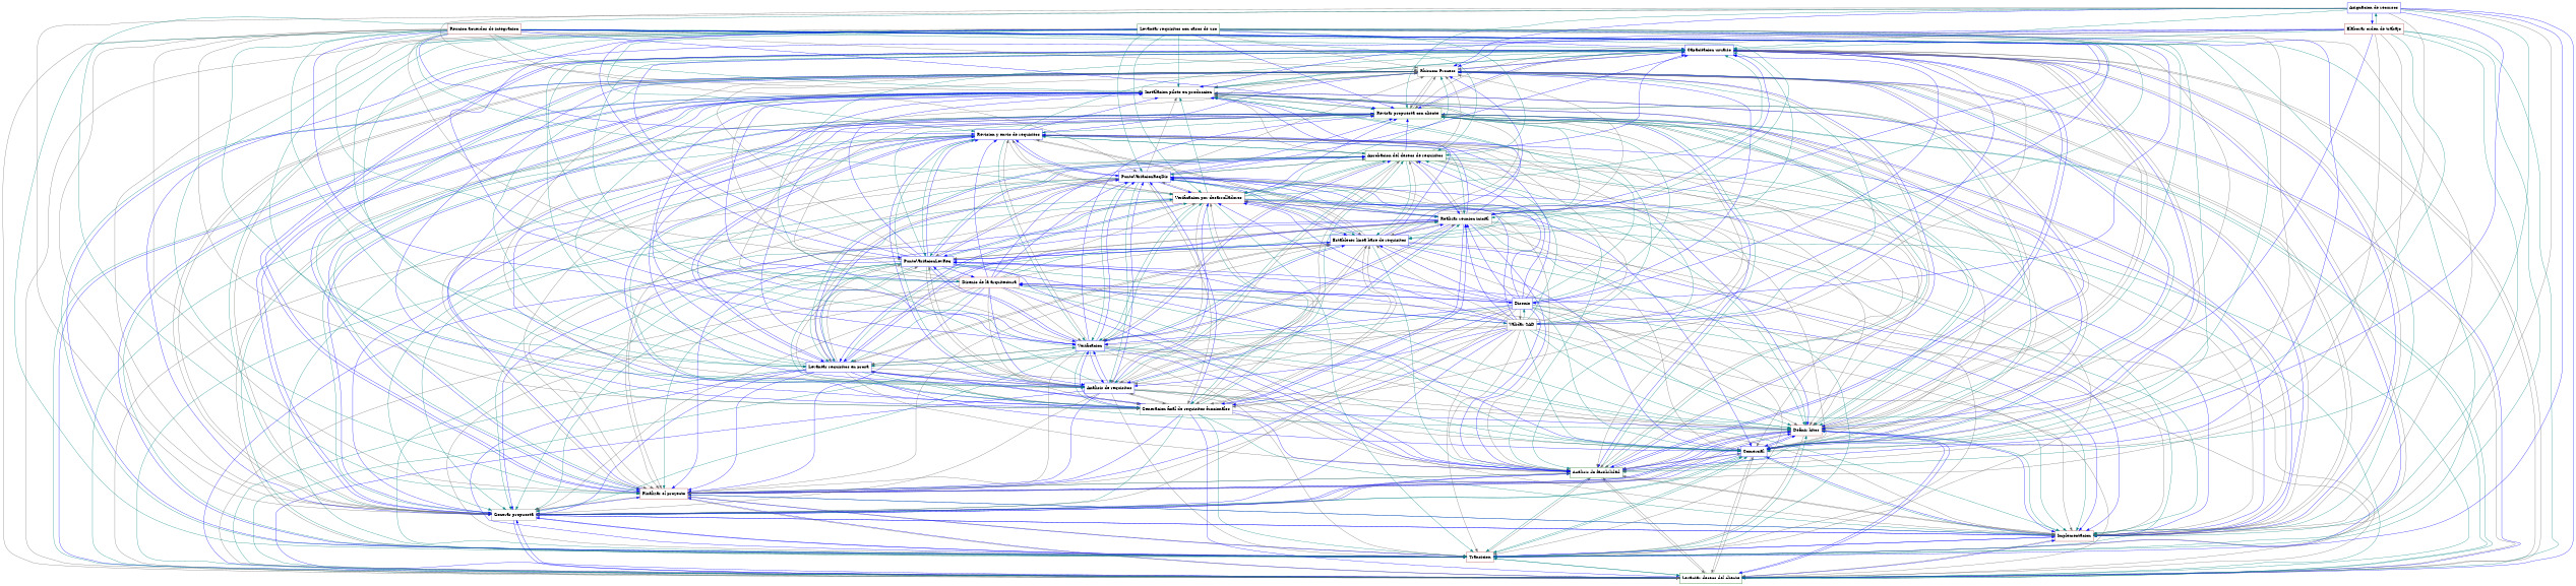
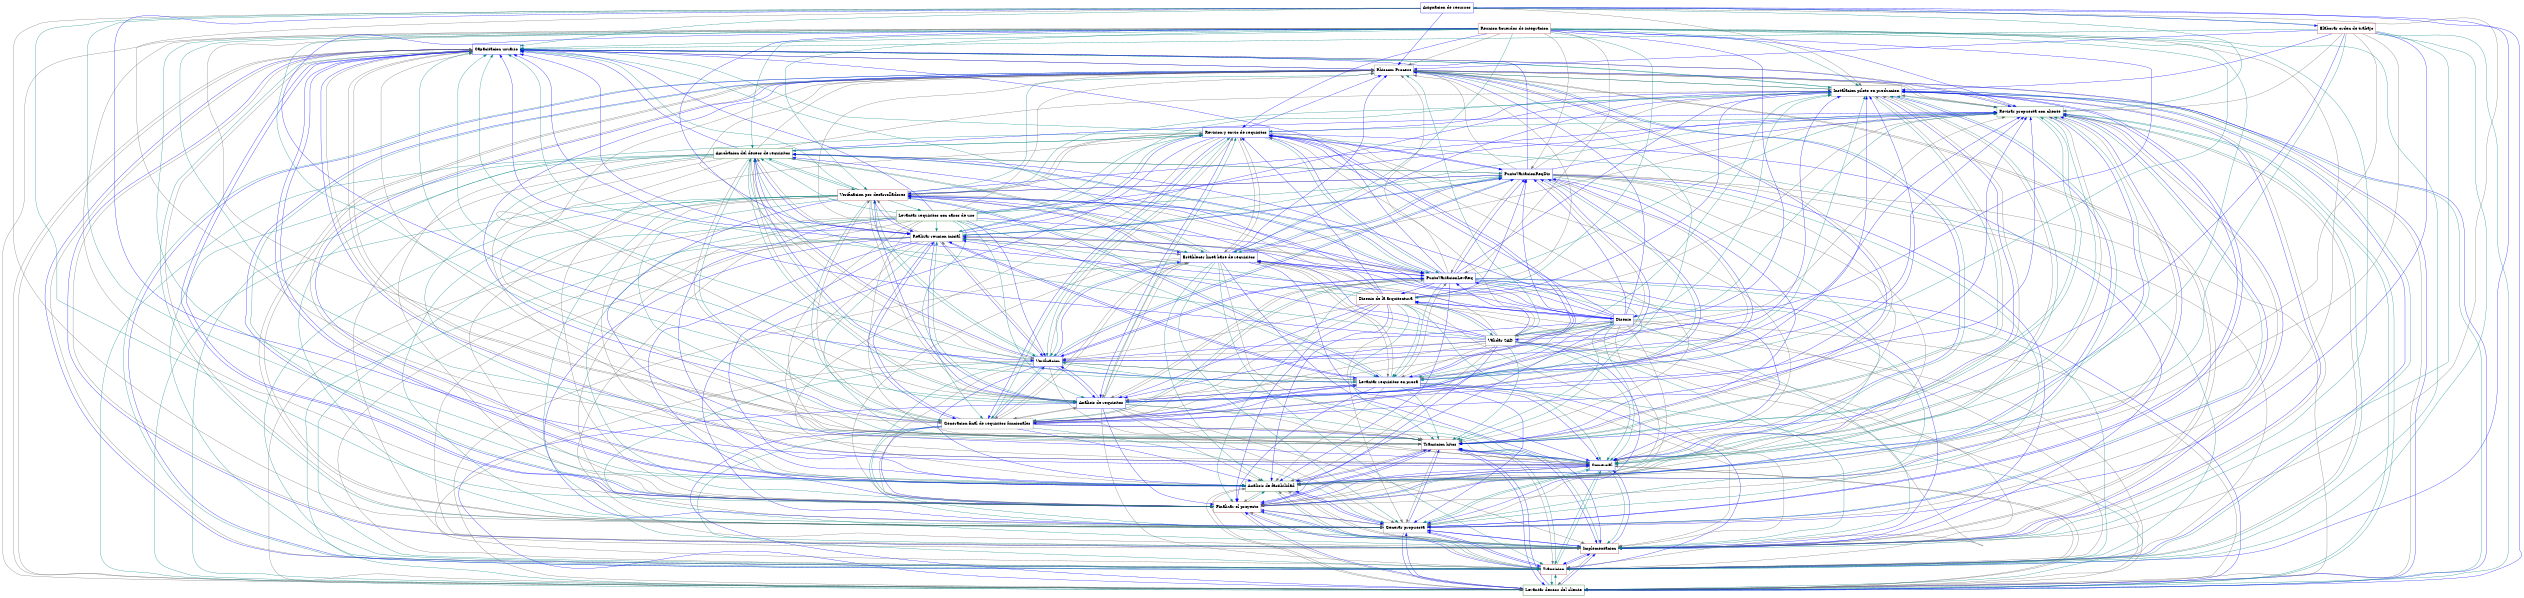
  digraph {
    rankdir=TB
    node [color=blue shape=box]
    edge [arrowhead=normal color=blue]
    n1 [label="Capacitacion usuario"]
    n2 [color=gray40 label="Rhiscom Process"]
    n3 [color=darkgreen label="Levantar deseos del cliente"]
    n4 [color=brown label=Transicion]
    n5 [color=brown label=Implementacion]
    n6 [color=gray40 label="Generar propuesta"]
    n7 [color=brown label="Finalizar el proyecto"]
    n8 [color=darkgreen label="Analisis de factibilidad"]
    n9 [label=Comercial]
-   n10 [color=brown label="Definir hitos"]
+   n10 [color=brown label="Transicion hitos"]
    n11 [color=darkgreen label="Revisar propuesta con cliente"]
    n12 [color=gray40 label="Instalacion piloto en produccion"]
    n13 [label="Revision y envio de requisitos"]
    n14 [color=gray40 label="Generacion final de requisitos funcionales"]
    n15 [label="Analisis de requisitos"]
    n16 [label="Levantar requisitos en prosa"]
    n17 [label=Verificacion]
    n18 [label=PuntoVariacionLevReq]
    n19 [label="Establecer linea base de requisitos"]
    n20 [color=gray40 label="Realizar reunion inicial"]
    n21 [color=brown label="Verificacion por desarrolladores"]
    n22 [label=PuntoVariacionReqDis]
    n23 [color=darkgreen label="Aprobacion del deseos de requisitos"]
    n24 [color=brown label="Disenio de la arquitectura"]
    n25 [color=darkgreen label="Levantar requisitos con casos de uso"]
    n26 [color=brown label="Reunion acuerdos de integracion"]
    n27 [color=gray40 label="Validar SAD"]
    n28 [label=Disenio]
    n29 [label="Asignacion de recursos"]
    n30 [color=brown label="Elaborar orden de trabajo"]
    n1 -> n2 [color=gray40]
    n1 -> n3 [color=gray40]
    n1 -> n4
    n1 -> n5
    n1 -> n6 [color=teal]
    n1 -> n7
    n1 -> n8
    n1 -> n9
    n1 -> n10 [color=gray40]
    n1 -> n11
    n1 -> n12 [color=teal]
    n2 -> n1
    n2 -> n3 [color=gray40]
    n2 -> n4 [color=teal]
    n2 -> n5 [color=gray40]
    n2 -> n6 [color=gray40]
    n2 -> n7
    n2 -> n8 [color=gray40]
    n2 -> n9
    n2 -> n10
    n2 -> n11 [color=gray40]
    n2 -> n12 [color=gray40]
    n3 -> n1 [color=gray40]
    n3 -> n2
    n3 -> n4 [color=teal]
    n3 -> n5
    n3 -> n6
    n3 -> n7
    n3 -> n8 [color=gray40]
    n3 -> n9 [color=gray40]
    n3 -> n10
    n3 -> n11 [color=teal]
    n3 -> n12
    n4 -> n1 [color=gray40]
    n4 -> n2
    n4 -> n3 [color=teal]
    n4 -> n5
    n4 -> n6
    n4 -> n7 [color=gray40]
    n4 -> n8 [color=gray40]
    n4 -> n9 [color=teal]
    n4 -> n10 [color=teal]
    n4 -> n11 [color=teal]
    n4 -> n12 [color=teal]
    n5 -> n1 [color=gray40]
    n5 -> n2 [color=gray40]
    n5 -> n3 [color=gray40]
    n5 -> n4
    n5 -> n6
    n5 -> n7
    n5 -> n8 [color=gray40]
    n5 -> n9
    n5 -> n10 [color=teal]
    n5 -> n11
    n5 -> n12 [color=gray40]
    n6 -> n1 [color=gray40]
    n6 -> n2 [color=gray40]
    n6 -> n3
    n6 -> n4
    n6 -> n5
    n6 -> n7
    n6 -> n8
    n6 -> n9 [color=teal]
    n6 -> n10
    n6 -> n11
    n6 -> n12
    n7 -> n1
    n7 -> n2 [color=teal]
    n7 -> n3 [color=gray40]
    n7 -> n4
    n7 -> n5 [color=teal]
    n7 -> n6 [color=gray40]
    n7 -> n8 [color=teal]
    n7 -> n10
    n7 -> n11
    n7 -> n12 [color=teal]
    n8 -> n1
    n8 -> n2
    n8 -> n3 [color=gray40]
    n8 -> n4 [color=teal]
    n8 -> n5 [color=gray40]
    n8 -> n6
    n8 -> n7 [color=gray40]
    n8 -> n9 [color=gray40]
    n8 -> n10
    n8 -> n11 [color=teal]
    n8 -> n12 [color=teal]
    n9 -> n1 [color=gray40]
    n9 -> n2 [color=teal]
    n9 -> n3 [color=gray40]
    n9 -> n4 [color=teal]
    n9 -> n5 [color=teal]
    n9 -> n6 [color=teal]
    n9 -> n7
    n9 -> n8
    n9 -> n10
    n9 -> n11 [color=gray40]
    n9 -> n12 [color=gray40]
    n10 -> n1 [color=gray40]
    n10 -> n2 [color=gray40]
    n10 -> n3
    n10 -> n4 [color=gray40]
    n10 -> n5
    n10 -> n6 [color=gray40]
    n10 -> n7
    n10 -> n8 [color=gray40]
    n10 -> n9
    n10 -> n11 [color=teal]
    n10 -> n12 [color=gray40]
    n11 -> n1 [color=gray40]
    n11 -> n2 [color=gray40]
    n11 -> n3 [color=teal]
    n11 -> n4 [color=gray40]
    n11 -> n5 [color=gray40]
    n11 -> n6 [color=teal]
    n11 -> n7 [color=gray40]
    n11 -> n8
    n11 -> n9 [color=teal]
    n11 -> n10 [color=teal]
    n11 -> n12 [color=gray40]
    n11 -> n13 [color=teal]
    n12 -> n1 [color=teal]
    n12 -> n2 [color=teal]
    n12 -> n3 [color=teal]
    n12 -> n4
    n12 -> n5
    n12 -> n6
    n12 -> n7
    n12 -> n8 [color=gray40]
    n12 -> n9
    n12 -> n10 [color=teal]
    n12 -> n11 [color=teal]
    n13 -> n1 [color=teal]
    n13 -> n2
    n13 -> n3 [color=teal]
    n13 -> n4 [color=teal]
    n13 -> n5
    n13 -> n6
    n13 -> n7 [color=gray40]
    n13 -> n8 [color=gray40]
    n13 -> n9 [color=gray40]
    n13 -> n10 [color=gray40]
    n13 -> n12
    n13 -> n14
    n13 -> n15
    n13 -> n16
    n13 -> n17 [color=teal]
    n13 -> n18 [color=teal]
    n13 -> n19 [color=gray40]
    n13 -> n20 [color=teal]
    n13 -> n21 [color=gray40]
    n13 -> n22
    n13 -> n23 [color=teal]
    n14 -> n1 [color=gray40]
    n14 -> n2
    n14 -> n3
    n14 -> n4 [color=teal]
    n14 -> n5 [color=teal]
    n14 -> n6 [color=teal]
    n14 -> n7
    n14 -> n8
    n14 -> n9 [color=gray40]
    n14 -> n10
    n14 -> n11
    n14 -> n12
    n14 -> n13 [color=teal]
    n14 -> n15 [color=gray40]
    n14 -> n16
    n14 -> n17
    n14 -> n18 [color=gray40]
    n14 -> n19 [color=gray40]
    n14 -> n20
    n14 -> n21 [color=gray40]
    n14 -> n22
    n14 -> n23 [color=teal]
    n15 -> n1 [color=teal]
    n15 -> n2 [color=gray40]
    n15 -> n3
    n15 -> n4 [color=gray40]
    n15 -> n5 [color=gray40]
    n15 -> n6 [color=gray40]
    n15 -> n7
    n15 -> n8 [color=gray40]
    n15 -> n9 [color=teal]
    n15 -> n10 [color=gray40]
    n15 -> n11
    n15 -> n12
    n15 -> n13 [color=teal]
    n15 -> n14 [color=gray40]
    n15 -> n16 [color=gray40]
    n15 -> n17
    n15 -> n18 [color=gray40]
    n15 -> n19 [color=gray40]
    n15 -> n20 [color=teal]
    n15 -> n21
    n15 -> n22
    n15 -> n23 [color=gray40]
    n16 -> n1 [color=teal]
    n16 -> n2 [color=teal]
    n16 -> n3 [color=teal]
    n16 -> n4
    n16 -> n5 [color=gray40]
    n16 -> n6
    n16 -> n7
    n16 -> n8 [color=gray40]
    n16 -> n9
    n16 -> n10 [color=teal]
    n16 -> n11
    n16 -> n12 [color=teal]
    n16 -> n13
    n16 -> n14
    n16 -> n15
    n16 -> n17 [color=teal]
    n16 -> n18 [color=gray40]
    n16 -> n19 [color=gray40]
    n16 -> n20
    n16 -> n21 [color=teal]
    n16 -> n22
    n16 -> n23
    n17 -> n1 [color=teal]
    n17 -> n2 [color=gray40]
-   n17 -> n3 [color=teal]
    n17 -> n4 [color=gray40]
    n17 -> n5 [color=teal]
    n17 -> n6 [color=teal]
    n17 -> n7 [color=gray40]
    n17 -> n8
    n17 -> n9 [color=teal]
    n17 -> n10 [color=gray40]
    n17 -> n11
    n17 -> n12
    n17 -> n13 [color=gray40]
    n17 -> n14 [color=teal]
    n17 -> n15
    n17 -> n16 [color=gray40]
    n17 -> n18
    n17 -> n19
    n17 -> n20 [color=gray40]
    n17 -> n21 [color=teal]
    n17 -> n22
    n17 -> n23
    n18 -> n1
    n18 -> n2 [color=gray40]
    n18 -> n3
    n18 -> n4 [color=teal]
    n18 -> n5
    n18 -> n6 [color=teal]
    n18 -> n7 [color=teal]
    n18 -> n8
    n18 -> n9
    n18 -> n10 [color=teal]
    n18 -> n11 [color=teal]
    n18 -> n12
    n18 -> n13
    n18 -> n14 [color=teal]
    n18 -> n15 [color=gray40]
    n18 -> n16 [color=teal]
    n18 -> n17
    n18 -> n19
    n18 -> n20 [color=gray40]
    n18 -> n21 [color=teal]
    n18 -> n22
    n18 -> n23
    n18 -> n24
    n19 -> n1 [color=teal]
    n19 -> n2
    n19 -> n3 [color=gray40]
    n19 -> n4 [color=teal]
    n19 -> n5
    n19 -> n6 [color=teal]
    n19 -> n7 [color=gray40]
    n19 -> n8 [color=teal]
    n19 -> n9
    n19 -> n10 [color=gray40]
    n19 -> n11 [color=gray40]
    n19 -> n12
    n19 -> n13 [color=gray40]
    n19 -> n14 [color=gray40]
    n19 -> n15 [color=gray40]
    n19 -> n16 [color=gray40]
    n19 -> n17 [color=teal]
    n19 -> n18
    n19 -> n20
    n19 -> n21 [color=gray40]
    n19 -> n22
    n19 -> n23 [color=gray40]
    n20 -> n1
    n20 -> n2 [color=gray40]
    n20 -> n3 [color=teal]
    n20 -> n4 [color=gray40]
    n20 -> n5 [color=gray40]
    n20 -> n6
    n20 -> n7
    n20 -> n8
    n20 -> n9 [color=gray40]
    n20 -> n10 [color=teal]
    n20 -> n11 [color=teal]
    n20 -> n12
    n20 -> n13
    n20 -> n14
    n20 -> n15
    n20 -> n16
    n20 -> n17
    n20 -> n18 [color=gray40]
    n20 -> n19 [color=gray40]
    n20 -> n21 [color=gray40]
    n20 -> n22
    n20 -> n23 [color=gray40]
    n21 -> n1 [color=teal]
    n21 -> n2 [color=teal]
    n21 -> n3 [color=teal]
    n21 -> n4 [color=teal]
    n21 -> n5 [color=teal]
    n21 -> n6 [color=teal]
    n21 -> n7 [color=gray40]
    n21 -> n8 [color=gray40]
    n21 -> n9
    n21 -> n10 [color=teal]
    n21 -> n11
    n21 -> n12 [color=teal]
    n21 -> n13 [color=gray40]
    n21 -> n14 [color=teal]
    n21 -> n15 [color=gray40]
    n21 -> n16
    n21 -> n17 [color=teal]
    n21 -> n18
    n21 -> n19
    n21 -> n20
    n21 -> n22 [color=gray40]
    n21 -> n23 [color=teal]
    n22 -> n1
    n22 -> n2 [color=gray40]
    n22 -> n3 [color=gray40]
    n22 -> n4 [color=gray40]
    n22 -> n5
    n22 -> n6 [color=teal]
    n22 -> n7 [color=gray40]
    n22 -> n8 [color=teal]
    n22 -> n9 [color=gray40]
    n22 -> n10
    n22 -> n11
    n22 -> n12 [color=gray40]
    n22 -> n13
    n22 -> n14 [color=gray40]
    n22 -> n15 [color=teal]
    n22 -> n16 [color=gray40]
    n22 -> n17 [color=teal]
    n22 -> n18 [color=gray40]
    n22 -> n19 [color=teal]
    n22 -> n20 [color=teal]
    n22 -> n21
    n22 -> n23 [color=gray40]
    n23 -> n1
    n23 -> n2 [color=gray40]
    n23 -> n3 [color=teal]
    n23 -> n4 [color=teal]
    n23 -> n5 [color=gray40]
    n23 -> n6 [color=teal]
    n23 -> n7 [color=gray40]
    n23 -> n8 [color=teal]
    n23 -> n9 [color=gray40]
    n23 -> n10 [color=gray40]
    n23 -> n11
    n23 -> n12 [color=gray40]
    n23 -> n13 [color=teal]
    n23 -> n14 [color=gray40]
    n23 -> n15 [color=teal]
    n23 -> n16 [color=teal]
    n23 -> n17 [color=gray40]
    n23 -> n18 [color=teal]
    n23 -> n19 [color=teal]
    n23 -> n20
    n23 -> n21 [color=teal]
    n23 -> n22 [color=teal]
    n24 -> n1 [color=teal]
    n24 -> n2 [color=gray40]
    n24 -> n3 [color=gray40]
    n24 -> n4 [color=gray40]
    n24 -> n5 [color=gray40]
    n24 -> n6 [color=gray40]
    n24 -> n7
    n24 -> n8
    n24 -> n9 [color=teal]
    n24 -> n10 [color=teal]
    n24 -> n11 [color=gray40]
    n24 -> n12
    n24 -> n13
    n24 -> n14 [color=gray40]
    n24 -> n15
    n24 -> n16 [color=teal]
    n24 -> n17 [color=gray40]
    n24 -> n19 [color=gray40]
    n24 -> n20 [color=teal]
    n24 -> n21 [color=gray40]
    n24 -> n22
    n24 -> n23
    n24 -> n27 [color=teal]
    n24 -> n28
    n25 -> n1
    n25 -> n2 [color=gray40]
    n25 -> n3 [color=gray40]
    n25 -> n4 [color=teal]
    n25 -> n5 [color=gray40]
    n25 -> n6 [color=gray40]
    n25 -> n7 [color=teal]
    n25 -> n8
    n25 -> n9 [color=gray40]
    n25 -> n10 [color=gray40]
    n25 -> n11
    n25 -> n12 [color=teal]
    n25 -> n13 [color=teal]
    n25 -> n14 [color=teal]
    n25 -> n15 [color=teal]
    n25 -> n16 [color=teal]
    n25 -> n17
    n25 -> n18
    n25 -> n19 [color=teal]
    n25 -> n20 [color=teal]
-   n25 -> n21 [color=teal]
+   n21 -> n25 [color=teal]
    n25 -> n22 [color=teal]
    n25 -> n23 [color=teal]
    n26 -> n1 [color=teal]
    n26 -> n2 [color=gray40]
    n26 -> n3 [color=gray40]
    n26 -> n4 [color=teal]
    n26 -> n5 [color=teal]
    n26 -> n6 [color=gray40]
    n26 -> n7 [color=gray40]
    n26 -> n8 [color=teal]
    n26 -> n9 [color=teal]
    n26 -> n10 [color=teal]
    n26 -> n11
    n26 -> n12 [color=teal]
    n26 -> n13
    n26 -> n14 [color=gray40]
    n26 -> n15 [color=teal]
    n26 -> n16 [color=teal]
    n26 -> n17
    n26 -> n18 [color=gray40]
    n26 -> n19 [color=teal]
    n26 -> n20
    n26 -> n21 [color=teal]
    n26 -> n22 [color=gray40]
    n26 -> n23 [color=teal]
    n26 -> n24 [color=teal]
    n26 -> n27
    n26 -> n28
    n27 -> n1
    n27 -> n2 [color=teal]
    n27 -> n3 [color=gray40]
    n27 -> n4 [color=gray40]
    n27 -> n5 [color=teal]
    n27 -> n6
    n27 -> n7
    n27 -> n8 [color=gray40]
    n27 -> n9 [color=teal]
    n27 -> n10 [color=teal]
    n27 -> n11 [color=gray40]
    n27 -> n12 [color=teal]
    n27 -> n13 [color=gray40]
    n27 -> n14 [color=gray40]
    n27 -> n15
    n27 -> n16 [color=gray40]
    n27 -> n17 [color=gray40]
    n27 -> n18
    n27 -> n19 [color=gray40]
    n27 -> n20
    n27 -> n21
    n27 -> n22
    n27 -> n23 [color=teal]
    n27 -> n24
    n27 -> n28 [color=teal]
    n28 -> n1
    n28 -> n2
    n28 -> n3 [color=gray40]
    n28 -> n4 [color=gray40]
    n28 -> n5 [color=teal]
    n28 -> n6 [color=gray40]
    n28 -> n7 [color=gray40]
    n28 -> n8
    n28 -> n9 [color=teal]
    n28 -> n10 [color=teal]
    n28 -> n11 [color=teal]
    n28 -> n12 [color=teal]
    n28 -> n13
    n28 -> n14
    n28 -> n15 [color=gray40]
    n28 -> n16 [color=teal]
    n28 -> n17
    n28 -> n18
    n28 -> n19
    n28 -> n20
    n28 -> n21
    n28 -> n22
    n28 -> n23
    n28 -> n24
    n28 -> n27 [color=gray40]
    n29 -> n1 [color=teal]
    n29 -> n2
    n29 -> n3
    n29 -> n4
    n29 -> n5 [color=gray40]
    n29 -> n6 [color=gray40]
    n29 -> n7 [color=teal]
    n29 -> n8 [color=teal]
    n29 -> n9
    n29 -> n10 [color=gray40]
    n29 -> n11 [color=teal]
    n29 -> n12 [color=gray40]
    n29 -> n30
    n30 -> n1 [color=teal]
    n30 -> n2
    n30 -> n3 [color=teal]
    n30 -> n4 [color=teal]
    n30 -> n5 [color=teal]
    n30 -> n6
    n30 -> n7 [color=gray40]
    n30 -> n8 [color=gray40]
    n30 -> n9 [color=teal]
    n30 -> n10
    n30 -> n11 [color=gray40]
    n30 -> n12
    n30 -> n29 [color=teal]
  }
